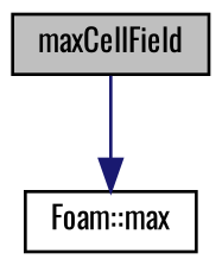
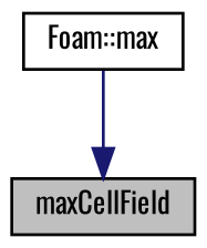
  digraph {
    rankdir=TB
    fontname=Oswald
    node [color=black fontname=Oswald fontsize=10 shape=record]
    n1 [fillcolor=grey75 fontcolor=black height=0.2 label=maxCellField style=filled width=0.4]
    n2 [height=0.2 label="Foam::max" width=0.4]
-   n1 -> n2 [color=midnightblue fontname=Oswald fontsize=10 labelfontname=Helvetica labelfontsize=10 style=solid]
+   n2 -> n1 [color=midnightblue fontname=Oswald fontsize=10 labelfontname=Helvetica labelfontsize=10 style=solid]
  }
